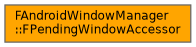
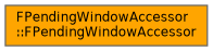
  digraph {
    rankdir=TB
-   n1 [color=grey40 fillcolor=orange fontname=Helvetica fontsize=10 height=0.2 label="FAndroidWindowManager\l::FPendingWindowAccessor" shape=box style=filled width=0.4]
+   n1 [color=grey40 fillcolor=orange fontname=Helvetica fontsize=10 height=0.2 label="FPendingWindowAccessor\l::FPendingWindowAccessor" shape=box style=filled width=0.4]
  }
